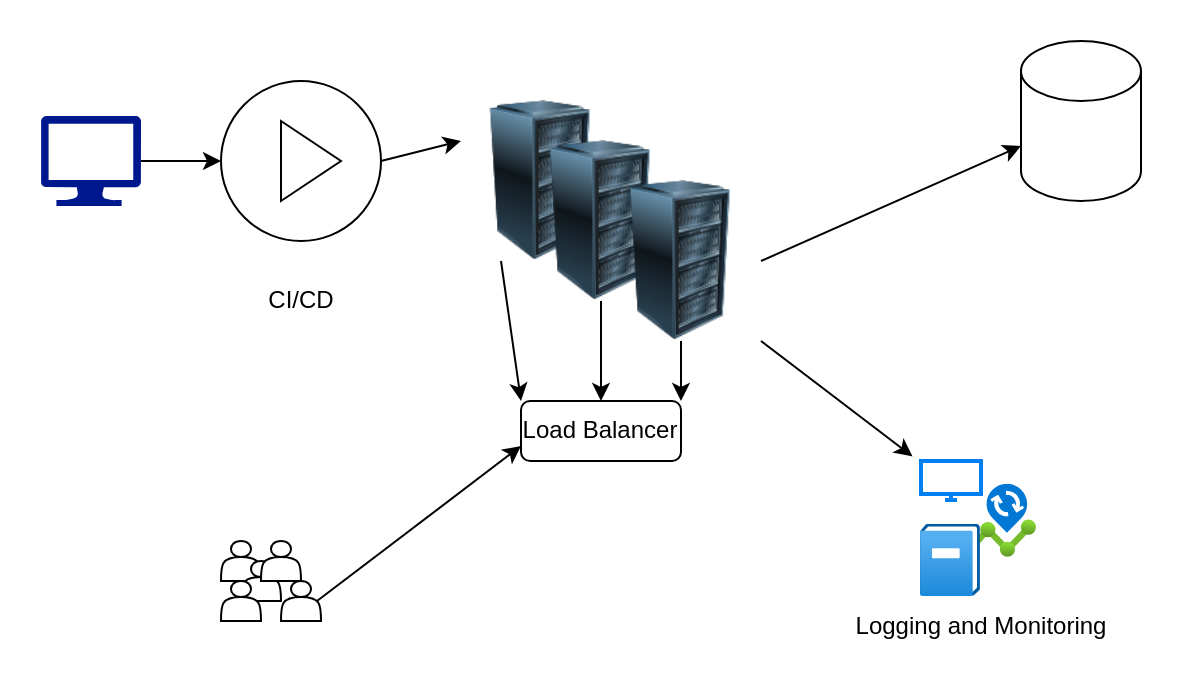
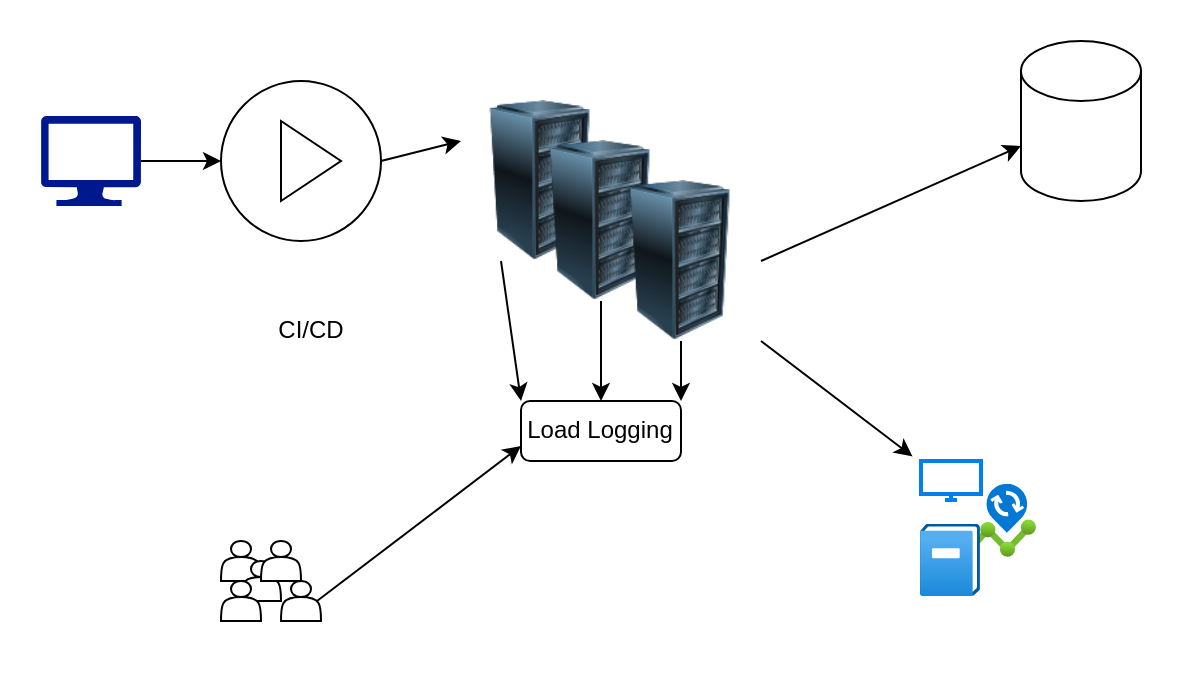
  <mxCell id="0" />
  <mxCell id="1" parent="0" />
  <mxCell id="2" style="edgeStyle=none;html=1;exitX=1;exitY=0.5;exitDx=0;exitDy=0;entryX=0;entryY=0.25;entryDx=0;entryDy=0;" edge="1" parent="1" source="3" target="9"><mxGeometry relative="1" as="geometry" /></mxCell>
  <mxCell id="3" value="" style="ellipse;whiteSpace=wrap;html=1;aspect=fixed;" vertex="1" parent="1"><mxGeometry x="110" y="40" width="80" height="80" as="geometry" /></mxCell>
  <mxCell id="4" value="" style="triangle;whiteSpace=wrap;html=1;" vertex="1" parent="1"><mxGeometry x="140" y="60" width="30" height="40" as="geometry" /></mxCell>
  <mxCell id="5" style="edgeStyle=none;html=1;exitX=1;exitY=0.5;exitDx=0;exitDy=0;exitPerimeter=0;entryX=0;entryY=0.5;entryDx=0;entryDy=0;" edge="1" parent="1" source="6" target="3"><mxGeometry relative="1" as="geometry" /></mxCell>
  <mxCell id="6" value="" style="sketch=0;aspect=fixed;pointerEvents=1;shadow=0;dashed=0;html=1;strokeColor=none;labelPosition=center;verticalLabelPosition=bottom;verticalAlign=top;align=center;fillColor=#00188D;shape=mxgraph.azure.computer" vertex="1" parent="1"><mxGeometry x="20" y="57.5" width="50" height="45" as="geometry" /></mxCell>
- <mxCell id="7" value="CI/CD" style="text;html=1;align=center;verticalAlign=middle;resizable=0;points=[];autosize=1;strokeColor=none;fillColor=none;" vertex="1" parent="1"><mxGeometry x="120" y="135" width="60" height="30" as="geometry" /></mxCell>
+ <mxCell id="7" value="CI/CD" style="text;html=1;align=center;verticalAlign=middle;resizable=0;points=[];autosize=1;strokeColor=none;fillColor=none;" vertex="1" parent="1"><mxGeometry x="125" y="150" width="60" height="30" as="geometry" /></mxCell>
  <mxCell id="8" style="edgeStyle=none;html=1;exitX=0.25;exitY=1;exitDx=0;exitDy=0;entryX=0;entryY=0;entryDx=0;entryDy=0;" edge="1" parent="1" source="9" target="15"><mxGeometry relative="1" as="geometry" /></mxCell>
  <mxCell id="9" value="" style="image;html=1;image=img/lib/clip_art/computers/Server_Rack_128x128.png" vertex="1" parent="1"><mxGeometry x="230" y="50" width="80" height="80" as="geometry" /></mxCell>
  <mxCell id="10" style="edgeStyle=none;html=1;exitX=0.5;exitY=1;exitDx=0;exitDy=0;entryX=0.5;entryY=0;entryDx=0;entryDy=0;" edge="1" parent="1" source="11" target="15"><mxGeometry relative="1" as="geometry" /></mxCell>
  <mxCell id="11" value="" style="image;html=1;image=img/lib/clip_art/computers/Server_Rack_128x128.png" vertex="1" parent="1"><mxGeometry x="260" y="70" width="80" height="80" as="geometry" /></mxCell>
  <mxCell id="12" style="edgeStyle=none;html=1;exitX=0.5;exitY=1;exitDx=0;exitDy=0;entryX=1;entryY=0;entryDx=0;entryDy=0;" edge="1" parent="1" source="13" target="15"><mxGeometry relative="1" as="geometry" /></mxCell>
  <mxCell id="13" value="" style="image;html=1;image=img/lib/clip_art/computers/Server_Rack_128x128.png" vertex="1" parent="1"><mxGeometry x="300" y="90" width="80" height="80" as="geometry" /></mxCell>
  <mxCell id="14" value="" style="shape=cylinder3;whiteSpace=wrap;html=1;boundedLbl=1;backgroundOutline=1;size=15;" vertex="1" parent="1"><mxGeometry x="510" y="20" width="60" height="80" as="geometry" /></mxCell>
- <mxCell id="15" value="Load Balancer" style="rounded=1;whiteSpace=wrap;html=1;" vertex="1" parent="1"><mxGeometry x="260" y="200" width="80" height="30" as="geometry" /></mxCell>
+ <mxCell id="15" value="Load Logging" style="rounded=1;whiteSpace=wrap;html=1;" vertex="1" parent="1"><mxGeometry x="260" y="200" width="80" height="30" as="geometry" /></mxCell>
  <mxCell id="16" style="edgeStyle=none;html=1;exitX=1;exitY=0.5;exitDx=0;exitDy=0;entryX=0;entryY=0;entryDx=0;entryDy=52.5;entryPerimeter=0;" edge="1" parent="1" source="13" target="14"><mxGeometry relative="1" as="geometry" /></mxCell>
  <mxCell id="17" value="" style="shape=actor;whiteSpace=wrap;html=1;" vertex="1" parent="1"><mxGeometry x="110" y="270" width="20" height="20" as="geometry" /></mxCell>
  <mxCell id="18" value="" style="shape=actor;whiteSpace=wrap;html=1;" vertex="1" parent="1"><mxGeometry x="120" y="280" width="20" height="20" as="geometry" /></mxCell>
  <mxCell id="19" value="" style="shape=actor;whiteSpace=wrap;html=1;" vertex="1" parent="1"><mxGeometry x="110" y="290" width="20" height="20" as="geometry" /></mxCell>
  <mxCell id="20" value="" style="shape=actor;whiteSpace=wrap;html=1;" vertex="1" parent="1"><mxGeometry x="130" y="270" width="20" height="20" as="geometry" /></mxCell>
  <mxCell id="21" style="edgeStyle=none;html=1;exitX=0.9;exitY=0.5;exitDx=0;exitDy=0;exitPerimeter=0;entryX=0;entryY=0.75;entryDx=0;entryDy=0;" edge="1" parent="1" source="22" target="15"><mxGeometry relative="1" as="geometry" /></mxCell>
  <mxCell id="22" value="" style="shape=actor;whiteSpace=wrap;html=1;" vertex="1" parent="1"><mxGeometry x="140" y="290" width="20" height="20" as="geometry" /></mxCell>
  <mxCell id="23" value="" style="image;aspect=fixed;html=1;points=[];align=center;fontSize=12;image=img/lib/azure2/devops/Change_Analysis.svg;" vertex="1" parent="1"><mxGeometry x="480" y="241.86" width="38" height="37.82" as="geometry" /></mxCell>
  <mxCell id="24" value="" style="image;aspect=fixed;html=1;points=[];align=center;fontSize=12;image=img/lib/azure2/management_governance/Activity_Log.svg;" vertex="1" parent="1"><mxGeometry x="460" y="262.05" width="30" height="35.89" as="geometry" /></mxCell>
  <mxCell id="25" value="" style="html=1;verticalLabelPosition=bottom;align=center;labelBackgroundColor=#ffffff;verticalAlign=top;strokeWidth=2;strokeColor=#0080F0;shadow=0;dashed=0;shape=mxgraph.ios7.icons.monitor;" vertex="1" parent="1"><mxGeometry x="460" y="230" width="30" height="19.5" as="geometry" /></mxCell>
- <mxCell id="26" value="Logging and Monitoring" style="text;html=1;align=center;verticalAlign=middle;resizable=0;points=[];autosize=1;strokeColor=none;fillColor=none;" vertex="1" parent="1"><mxGeometry x="415" y="298" width="150" height="30" as="geometry" /></mxCell>
  <mxCell id="27" style="edgeStyle=none;html=1;exitX=1;exitY=1;exitDx=0;exitDy=0;entryX=-0.141;entryY=-0.117;entryDx=0;entryDy=0;entryPerimeter=0;" edge="1" parent="1" source="13" target="25"><mxGeometry relative="1" as="geometry" /></mxCell>
